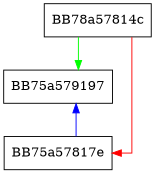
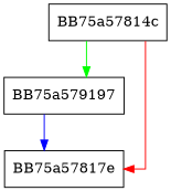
  digraph {
    splines=ortho
    node [shape=box]
    n1 [label=BB75a579197]
-   BB75a57814c [label=BB78a57814c]
+   BB75a57814c
    BB75a57817e
-   BB75a57817e -> n1 [color=blue]
+   n1 -> BB75a57817e [color=blue]
    BB75a57814c -> n1 [color=green]
    BB75a57814c -> BB75a57817e [color=red]
  }
